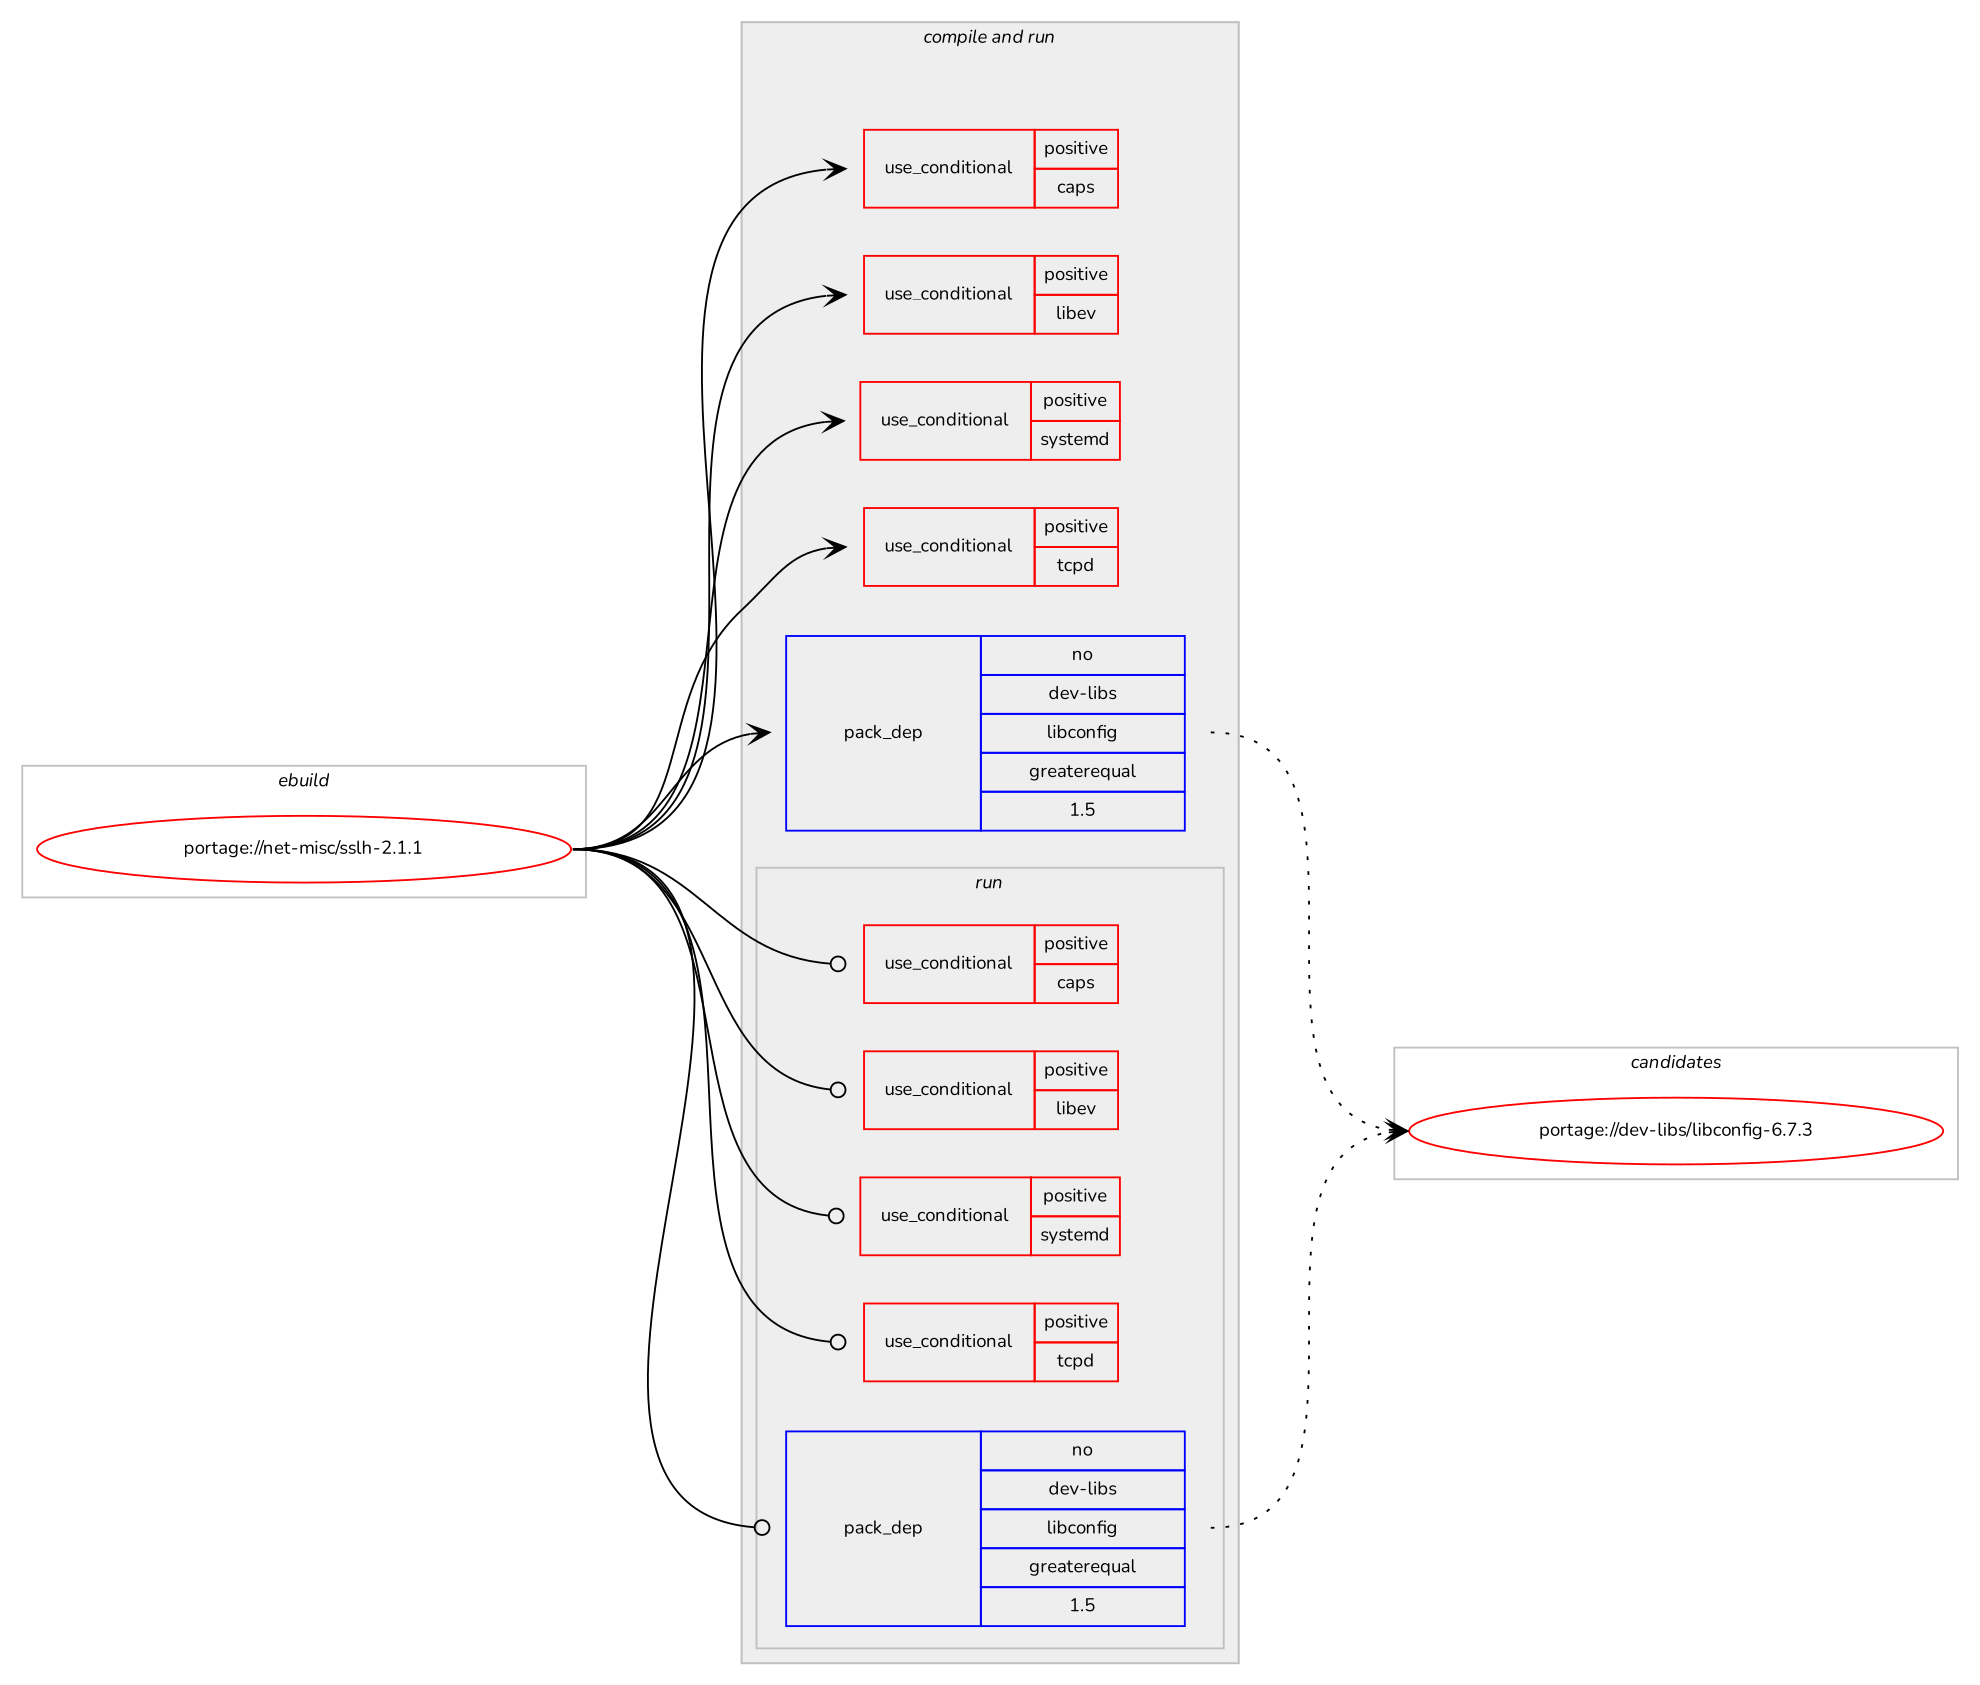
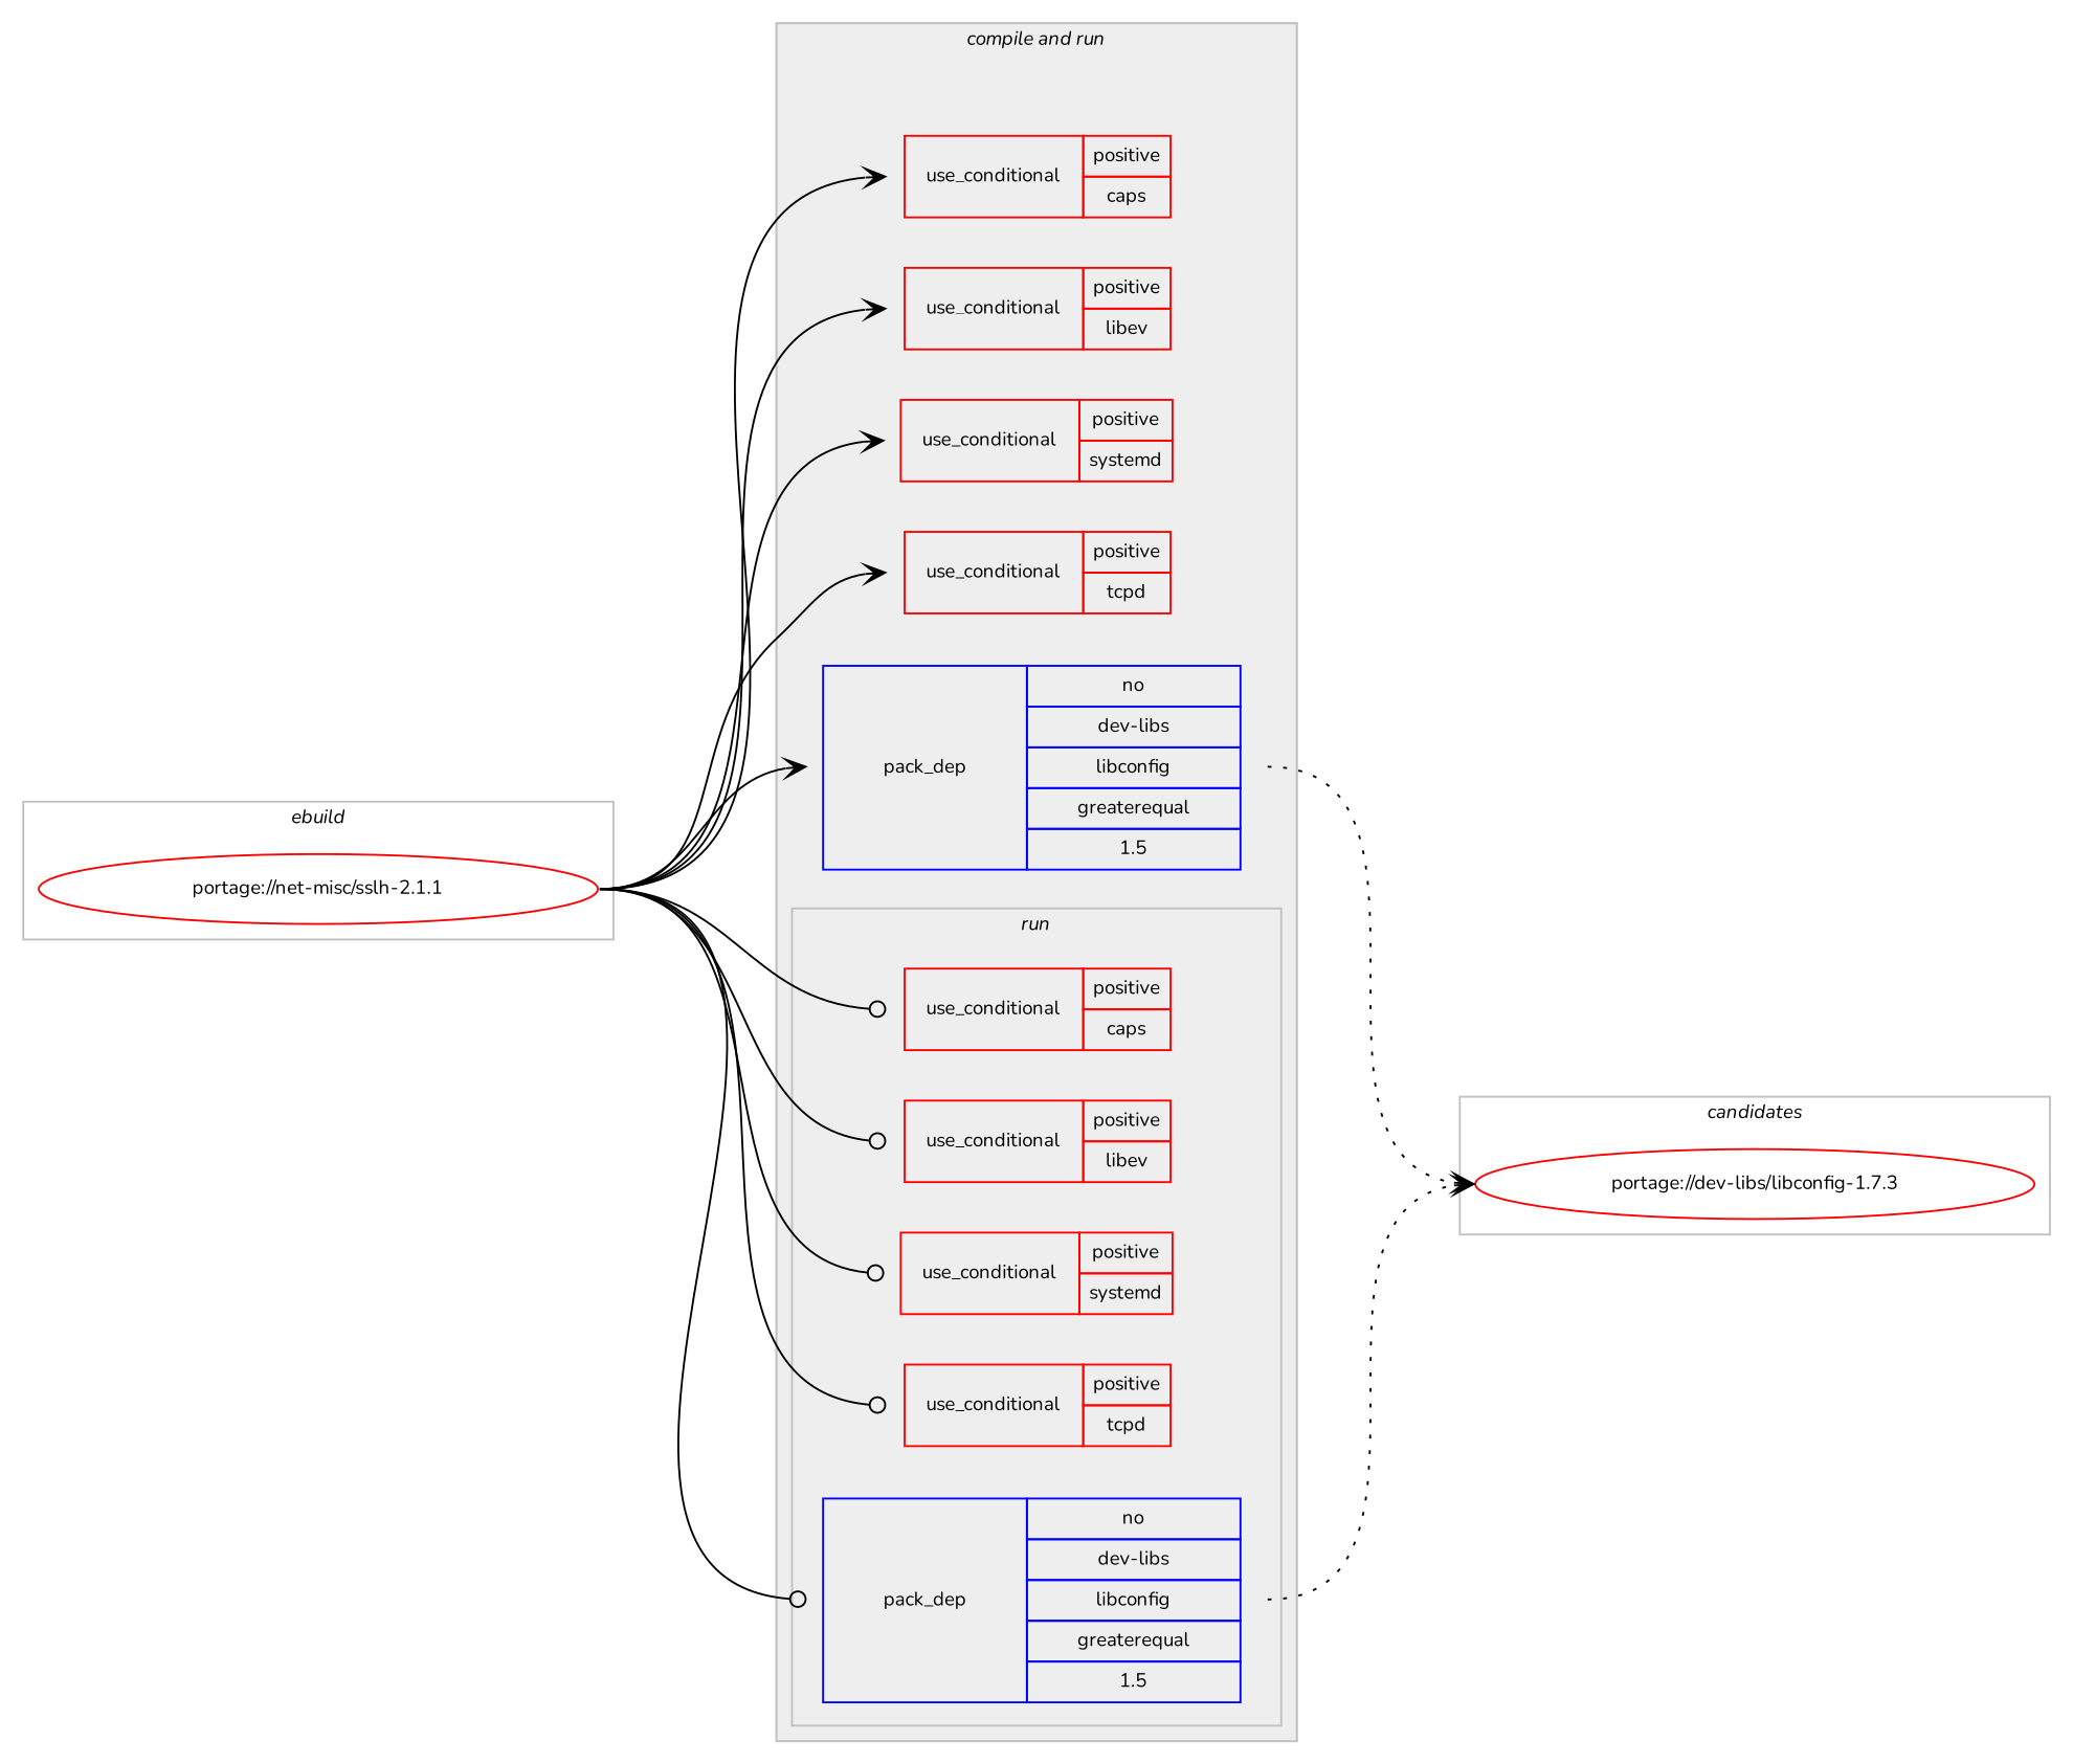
  digraph {
    compound=true
    concentrate=true
    fontname=Nunito
    fontsize=10
    newrank=true
    rankdir=LR
    ranksep=1.5
    node [color=red fontname=Nunito fontsize=10 shape=none]
    edge [arrowhead=vee headport=w style=solid tailport=e weight=20 fontname=Nunito]
    n1 [label="portage://net-misc/sslh-2.1.1" width=4 shape=""]
    n2 [label=<<TABLE BORDER="0" CELLBORDER="1" CELLSPACING="0" CELLPADDING="4"><TR><TD ROWSPAN="3" CELLPADDING="10">use_conditional</TD></TR><TR><TD>positive</TD></TR><TR><TD>caps</TD></TR></TABLE>>]
    n3 [label=<<TABLE BORDER="0" CELLBORDER="1" CELLSPACING="0" CELLPADDING="4"><TR><TD ROWSPAN="3" CELLPADDING="10">use_conditional</TD></TR><TR><TD>positive</TD></TR><TR><TD>libev</TD></TR></TABLE>>]
    n4 [label=<<TABLE BORDER="0" CELLBORDER="1" CELLSPACING="0" CELLPADDING="4"><TR><TD ROWSPAN="3" CELLPADDING="10">use_conditional</TD></TR><TR><TD>positive</TD></TR><TR><TD>systemd</TD></TR></TABLE>>]
    n5 [label=<<TABLE BORDER="0" CELLBORDER="1" CELLSPACING="0" CELLPADDING="4"><TR><TD ROWSPAN="3" CELLPADDING="10">use_conditional</TD></TR><TR><TD>positive</TD></TR><TR><TD>tcpd</TD></TR></TABLE>>]
    n6 [color=blue label=<<TABLE BORDER="0" CELLBORDER="1" CELLSPACING="0" CELLPADDING="4" WIDTH="220"><TR><TD ROWSPAN="6" CELLPADDING="30">pack_dep</TD></TR><TR><TD WIDTH="110">no</TD></TR><TR><TD>dev-libs</TD></TR><TR><TD>libconfig</TD></TR><TR><TD>greaterequal</TD></TR><TR><TD>1.5</TD></TR></TABLE>>]
    n7 [label=<<TABLE BORDER="0" CELLBORDER="1" CELLSPACING="0" CELLPADDING="4"><TR><TD ROWSPAN="3" CELLPADDING="10">use_conditional</TD></TR><TR><TD>positive</TD></TR><TR><TD>caps</TD></TR></TABLE>>]
    n8 [label=<<TABLE BORDER="0" CELLBORDER="1" CELLSPACING="0" CELLPADDING="4"><TR><TD ROWSPAN="3" CELLPADDING="10">use_conditional</TD></TR><TR><TD>positive</TD></TR><TR><TD>libev</TD></TR></TABLE>>]
    n9 [label=<<TABLE BORDER="0" CELLBORDER="1" CELLSPACING="0" CELLPADDING="4"><TR><TD ROWSPAN="3" CELLPADDING="10">use_conditional</TD></TR><TR><TD>positive</TD></TR><TR><TD>systemd</TD></TR></TABLE>>]
    n10 [label=<<TABLE BORDER="0" CELLBORDER="1" CELLSPACING="0" CELLPADDING="4"><TR><TD ROWSPAN="3" CELLPADDING="10">use_conditional</TD></TR><TR><TD>positive</TD></TR><TR><TD>tcpd</TD></TR></TABLE>>]
    n11 [color=blue label=<<TABLE BORDER="0" CELLBORDER="1" CELLSPACING="0" CELLPADDING="4" WIDTH="220"><TR><TD ROWSPAN="6" CELLPADDING="30">pack_dep</TD></TR><TR><TD WIDTH="110">no</TD></TR><TR><TD>dev-libs</TD></TR><TR><TD>libconfig</TD></TR><TR><TD>greaterequal</TD></TR><TR><TD>1.5</TD></TR></TABLE>>]
-   n12 [label="portage://dev-libs/libconfig-6.7.3" width=4 shape=""]
+   n12 [label="portage://dev-libs/libconfig-1.7.3" width=4 shape=""]
    subgraph cluster_1 {
      color=gray
      label=<<i>ebuild</i>>
      rank=same
      n1
    }
    subgraph cluster_2 {
      color=gray
      label=<<i>dependencies</i>>
      subgraph cluster_3 {
        color=gray
        fillcolor="#eeeeee"
        label=<<i>compile</i>>
        style=filled
        subgraph sub_4 {
          color=gray
          fillcolor="#eeeeee"
          label=<<i>compile</i>>
          style=filled
          n2
        }
        subgraph sub_5 {
          color=gray
          fillcolor="#eeeeee"
          label=<<i>compile</i>>
          style=filled
          n3
        }
        subgraph sub_6 {
          color=gray
          fillcolor="#eeeeee"
          label=<<i>compile</i>>
          style=filled
          n4
        }
        subgraph sub_7 {
          color=gray
          fillcolor="#eeeeee"
          label=<<i>compile</i>>
          style=filled
          n5
        }
        subgraph sub_8 {
          color=gray
          fillcolor="#eeeeee"
          label=<<i>compile</i>>
          style=filled
          n6
        }
      }
      subgraph cluster_9 {
        color=gray
        fillcolor="#eeeeee"
        label=<<i>compile and run</i>>
        style=filled
      }
      subgraph cluster_10 {
        color=gray
        fillcolor="#eeeeee"
        label=<<i>run</i>>
        style=filled
        subgraph sub_11 {
          color=gray
          fillcolor="#eeeeee"
          label=<<i>run</i>>
          style=filled
          n7
        }
        subgraph sub_12 {
          color=gray
          fillcolor="#eeeeee"
          label=<<i>run</i>>
          style=filled
          n8
        }
        subgraph sub_13 {
          color=gray
          fillcolor="#eeeeee"
          label=<<i>run</i>>
          style=filled
          n9
        }
        subgraph sub_14 {
          color=gray
          fillcolor="#eeeeee"
          label=<<i>run</i>>
          style=filled
          n10
        }
        subgraph sub_15 {
          color=gray
          fillcolor="#eeeeee"
          label=<<i>run</i>>
          style=filled
          n11
        }
      }
    }
    subgraph cluster_16 {
      color=gray
      label=<<i>candidates</i>>
      rank=same
      subgraph sub_17 {
        color=black
        label=<<i>candidates</i>>
        nodesep=1
        rank=same
        n12
      }
      subgraph sub_18 {
        color=black
        label=<<i>candidates</i>>
        nodesep=1
        rank=same
        n12
      }
    }
    n1 -> n2
    n1 -> n3
    n1 -> n4
    n1 -> n5
    n1 -> n6
    n1 -> n7 [arrowhead=odot]
    n1 -> n8 [arrowhead=odot]
    n1 -> n9 [arrowhead=odot]
    n1 -> n10 [arrowhead=odot]
    n1 -> n11 [arrowhead=odot]
    n6 -> n12 [style=dotted weight=100]
    n11 -> n12 [style=dotted weight=100]
  }
